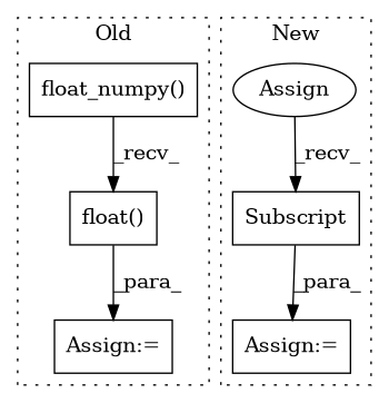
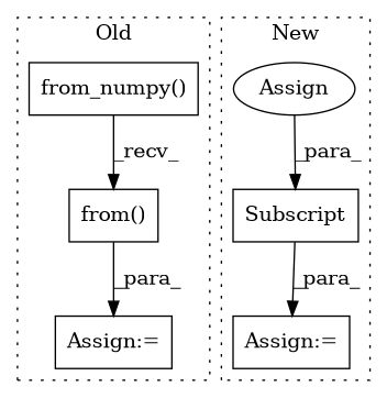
  digraph {
    node [a=75 l=3 shape=box]
-   n1 [l="17,1" label="float_numpy()" s="10641,10684"]
+   n1 [l="17,1" label="from_numpy()" s="10641,10684"]
    n2 [a=68 label="Assign:=" s=10638]
-   n3 [l=52 label="float()" s=10641]
+   n3 [l=52 label="from()" s=10641]
    n4 [a=63 l="12,0" label=Subscript s="11243,0"]
    n5 [a=76 l=1 label=Assign s=11253 shape=ellipse]
    n6 [a=68 label="Assign:=" s=11240]
    subgraph cluster_1 {
      label=Old
      style=dotted
      n1
      n2
      n3
    }
    subgraph cluster_2 {
      label=New
      style=dotted
      n4
      n5
      n6
    }
    n1 -> n3 [label=_recv_]
    n3 -> n2 [label=_para_]
    n4 -> n6 [label=_para_]
-   n5 -> n4 [label=_recv_]
+   n5 -> n4 [label=_para_]
  }
